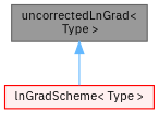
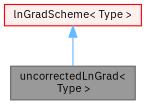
  digraph {
    fontname="IBM Plex Sans"
    node [fontname="IBM Plex Sans" fontsize=10 shape=box style=filled]
    n1 [color=gray40 fillcolor=grey60 fontcolor=black height=0.2 label="uncorrectedLnGrad\<\l Type \>" width=0.4]
    n2 [color=red fillcolor="#FFF0F0" height=0.2 label="lnGradScheme\< Type \>" width=0.4]
-   n1 -> n2 [color=steelblue1 dir=back fontname="IBM Plex Sans" fontsize=10 labelfontname=Helvetica labelfontsize=10 style=solid]
+   n2 -> n1 [color=steelblue1 dir=back fontname="IBM Plex Sans" fontsize=10 labelfontname=Helvetica labelfontsize=10 style=solid]
  }
